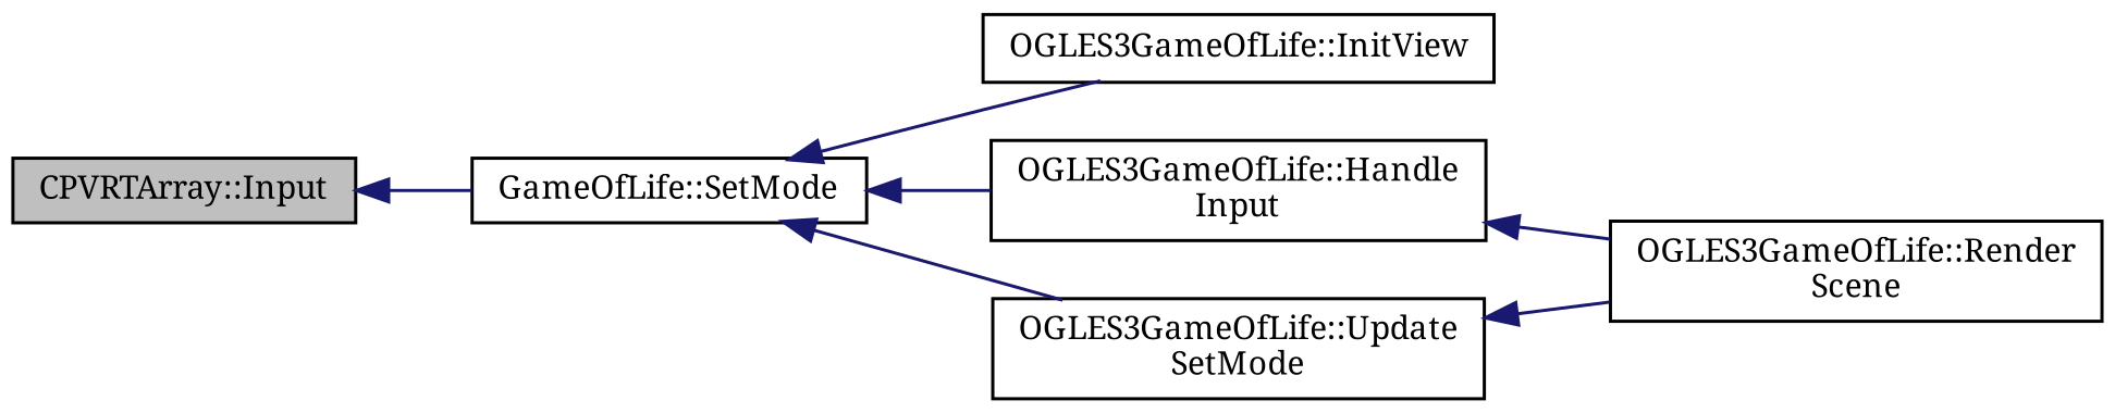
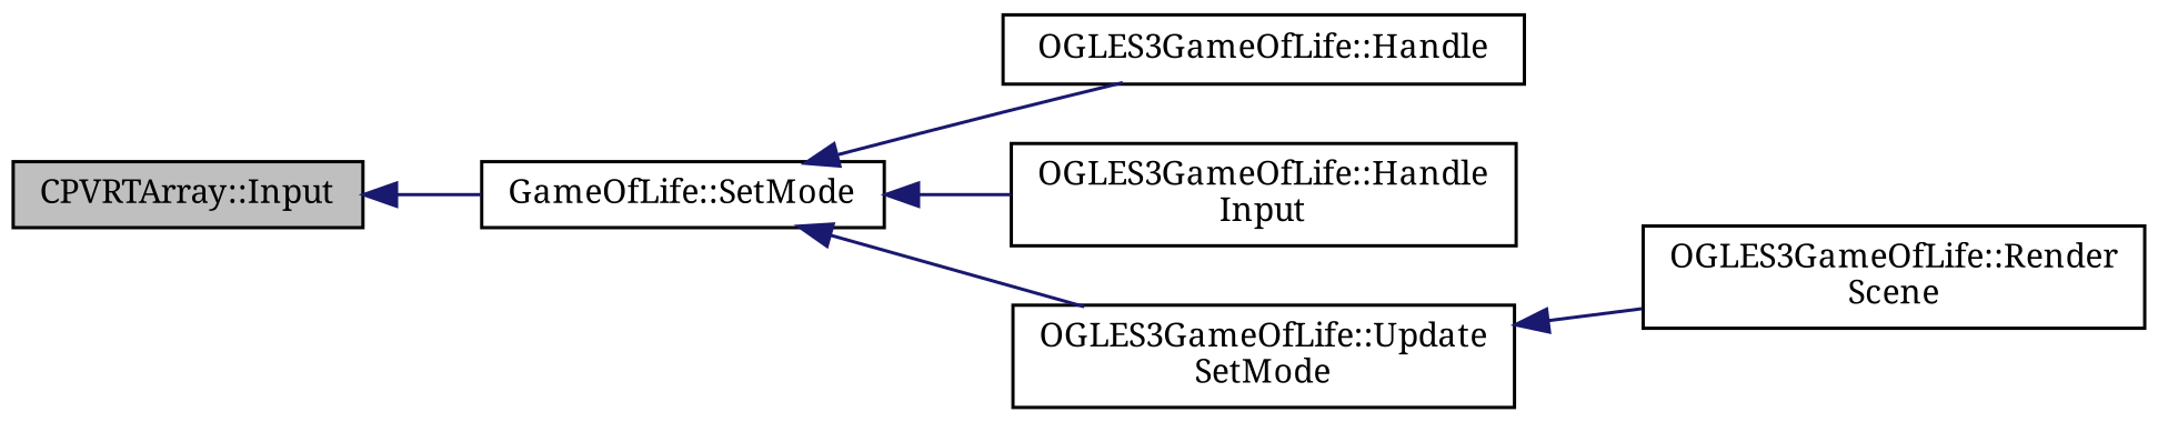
  digraph {
    fontname="Noto Serif"
    rankdir=LR
    node [color=black fillcolor=white fontname="Noto Serif" fontsize=10 shape=record style=filled]
    edge [color=midnightblue dir=back fontname="Noto Serif" fontsize=10 labelfontname=Helvetica labelfontsize=10 style=solid]
    n1 [fillcolor=grey75 fontcolor=black height=0.2 label="CPVRTArray::Input" width=0.4]
    n2 [height=0.2 label="GameOfLife::SetMode" width=0.4]
-   n3 [height=0.2 label="OGLES3GameOfLife::InitView" width=0.4]
+   n3 [height=0.2 label="OGLES3GameOfLife::Handle" width=0.4]
    n4 [height=0.2 label="OGLES3GameOfLife::Handle\lInput" width=0.4]
    n5 [height=0.2 label="OGLES3GameOfLife::Update\lSetMode" width=0.4]
    n6 [height=0.2 label="OGLES3GameOfLife::Render\lScene" width=0.4]
    n1 -> n2
    n2 -> n3
    n2 -> n4
    n2 -> n5
-   n4 -> n6
    n5 -> n6
  }
